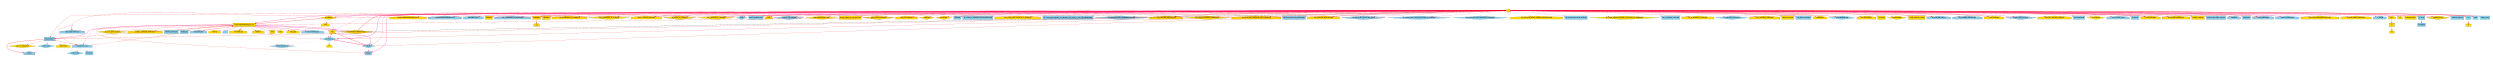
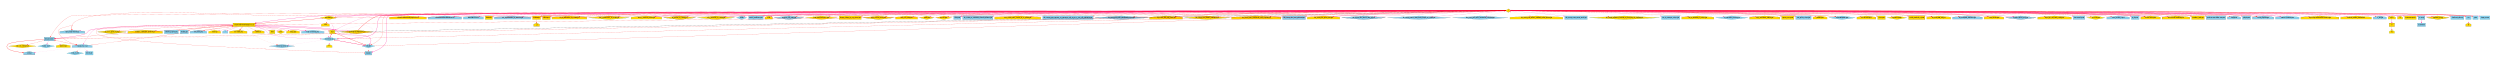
  strict digraph {
    concentrate=true
    fontname="Fira Sans"
    node [color=black fillcolor=gold fontname="Fira Sans" shape=house style=filled]
    edge [color=deeppink fontname="Fira Sans" style=solid]
    "/" [shape=diamond]
    "optimizely.js" [color=gray40 shape=diamond]
    "c?launchVideoOverlayTopics.r4.css" [color=gray40]
    "c?bentonsanscondmedium.css" [fillcolor=skyblue]
    "teamlogos.r18.css" [color=teal fillcolor=skyblue]
    "c?launchVideoOverlayTopics.r5.js" [shape=box]
    sbMaster [color=teal shape=box]
    "cric_g_williamson_b3_608x342.jpg" [color=teal fillcolor=skyblue]
    "espn.pluginTracking.js" [fillcolor=skyblue]
    "nodetag.js" [color=gray40 shape=box]
    "video.png" [shape=box]
    "cric_g_williamson_b3_110x62.jpg" [color=teal]
    "nba_g_westbrook-_b2_110x62.jpg" [color=teal shape=diamond]
    "mma_e_rouscat2_110x62.jpg" [color=teal]
    "sn_taishan_b1_110x62.jpg" [shape=diamond]
    "ncb_a_marshall_b1_110x62.jpg" [color=teal shape=diamond]
    "live.gif" [color=teal fillcolor=skyblue shape=diamond]
    "watch_headlines.png" [color=gray40 fillcolor=skyblue shape=box]
    "in.gif"
    "simmons_bill_80fp.png" [fillcolor=skyblue shape=diamond]
    "logo-grantland-78x10.png" [color=gray40 shape=diamond]
    "browns_helmet_g_mp_134x75.jpg" [color=gray40 shape=box]
    "espn_cricinfo_55x13.png" [shape=diamond]
    "reilly_rick_80fp.png" [color=gray40]
    "watch.png" [color=teal shape=diamond]
    "fox-538.png" [color=gray40 shape=diamond]
    "clear.png" [color=gray40 fillcolor=skyblue shape=box]
    "dm_150228_SC_Highlight_Thunder_Blazers.jpg" [fillcolor=skyblue shape=box]
    "com_150228_MMA_Invicta_FC_11_Cyborg.jpg" [color=gray40]
    "dm_150228_COM_CRICKET_HL_CRICWC15_Feb_28_NZ_v_AUS_Full_Highlights.jpg" [color=gray40 fillcolor=skyblue shape=box]
    "dm_150227_nhl_cohn_blackhawks_injury.jpg" [fillcolor=skyblue shape=diamond]
    "dm_150228_nba_top_plaus.jpg"
    "dm_150227_Cavs_Pacers_Highlight.jpg" [color=teal shape=diamond]
    "dm_150228_NBA_Countdown_East_Playoffs.jpg"
    "dm_150227_nba_heat_pelicans.jpg" [fillcolor=skyblue shape=box]
    "dm_150227_the_pulse_0227.jpg" [color=gray40]
    "dm_150227_nba_lebron_mvp_eft.jpg" [fillcolor=skyblue shape=diamond]
    "dm_150227_nascar_news_travis_kvapil_car_stolen.jpg" [color=gray40 fillcolor=skyblue shape=diamond]
    "dm_150227_mlb_felix_hernandez_interview.jpg" [color=gray40 fillcolor=skyblue shape=diamond]
    "dm_150227_ncb_wilbon_stallings_verbal_abuse.jpg" [color=gray40]
    "dm_150227_Trace_Young_Dunk.jpg" [color=gray40 fillcolor=skyblue shape=box]
    "int_150227_Pellegrini_looking_to_close_gap_on_Chelsea.jpg" [color=teal shape=diamond]
    "soc_g_rooney1x_134x75.jpg" [color=teal fillcolor=skyblue shape=box]
    "nhl_g_vermette_d1_134x75.jpg" [color=teal]
    "nfl_nflnation_13x113a.png" [color=teal fillcolor=skyblue shape=diamond]
    "nfl_g_mccown1x_288x75.jpg"
    "espnw_55x13.png" [color=teal shape=box]
    "ncw_split1x_134x75.jpg" [color=gray40 fillcolor=skyblue shape=box]
    "pollBtn.png" [color=gray40]
    "pollViewMapBtn.png" [color=teal fillcolor=skyblue shape=diamond]
    "btn-discuss.png"
    "14001.png" [color=teal shape=box]
    "vrs.js" [color=teal shape=box]
    espnfrontpage [color=teal shape=diamond]
    "social_facebook_14.png" [shape=box]
-   "bg_frontpage_red.jpg" [color=gray40 fillcolor=skyblue]
+   "bg_frontpage_red.jpg" [color=gray40]
    "bg_frontpage_elements.jpg" [fillcolor=skyblue]
    "trans_border.png" [color=gray40]
    "header_sprite_fp.v4.png" [fillcolor=skyblue shape=diamond]
    "espn_top_nav_logo_109x27.png"
    "icon-search.png" [color=gray40 fillcolor=skyblue shape=box]
    "icon-cart.png" [color=teal shape=diamond]
    "trans_border_15.png" [color=gray40 fillcolor=skyblue]
    "fp_sb.png" [color=teal fillcolor=skyblue shape=box]
    "bullet-retina.png"
    "arrow-mod-headline.png"
    "gradient_back.jpg" [color=gray40 shape=box]
    "sprite-arrows-slider-nav.png" [fillcolor=skyblue shape=box]
    "play72.png" [fillcolor=skyblue]
    "play48.png" [color=gray40 fillcolor=skyblue shape=box]
    "SFC09_playnow.jpg" [fillcolor=skyblue]
    "master-07092009.png" [color=teal fillcolor=skyblue]
    "espn-shop.mlbHoodies.300x100.jpg"
    "module_header_gradient.gif" [color=gray40]
    "moth-min.js" [color=teal fillcolor=skyblue shape=diamond]
    "sc_300.jpg" [fillcolor=skyblue]
    initialize [color=teal fillcolor=skyblue shape=diamond]
    "677 B" [color=teal]
    m [color=teal]
    s27636133527848 [color=teal shape=box]
    streakModule [fillcolor=skyblue shape=box]
    "nr-100.js" [fillcolor=skyblue shape=box]
    "chartbeat_pub.js" [shape=diamond]
    "chartbeat_video.js" [color=teal fillcolor=skyblue shape=box]
    "0 B" [color=teal fillcolor=skyblue shape=box]
    ping [color=teal fillcolor=skyblue shape=box]
    "c?js=jquery-1.7.1.js" [color=gray40 fillcolor=skyblue]
    "player.js" [fillcolor=skyblue shape=box]
    "player_v2.swf" [color=teal fillcolor=skyblue shape=box]
    event [color=gray40]
    beta [color=teal shape=box]
    user [color=gray40 shape=diamond]
    "play22.png" [color=gray40]
    "logo-sc-trends2.png" [color=gray40 fillcolor=skyblue]
    "c?js=espn.ui.shpoll.r3-4.js" [shape=diamond]
    "sn_icon_sprite_40.png" [shape=diamond]
    "module_subheader_gradient.gif"
    "uOverlay_sprite.png" [color=teal fillcolor=skyblue shape=box]
    "loading.gif" [color=teal fillcolor=skyblue shape=box]
    "btn_close.png" [color=teal fillcolor=skyblue]
    "c?externalnielsen.js" [color=gray40 fillcolor=skyblue shape=diamond]
    "beacon.js" [color=gray40]
    "x-" [color=gray40 fillcolor=skyblue]
    "icon-radio.png"
    allMenus
    "s.js"
    log [color=teal]
    b [shape=box]
    dateFormat [color=teal]
    "logo_sfc_redesign.gif" [color=gray40 shape=diamond]
    "loader_w.gif" [color=teal fillcolor=skyblue shape=diamond]
    "sOmni.js" [fillcolor=skyblue]
    n113 [color=gray40 fillcolor=skyblue label="7c16f99f8d" shape=box]
    ad
    "checks.gif" [color=teal fillcolor=skyblue shape=box]
    "logo_p1.png" [color=teal fillcolor=skyblue shape=diamond]
    b2 [color=teal]
    "/" -> "/" [style=dotted]
    "/" -> "optimizely.js" [style=bold]
    "/" -> "c?launchVideoOverlayTopics.r4.css" [style=dotted]
    "/" -> "c?bentonsanscondmedium.css"
    "/" -> "teamlogos.r18.css"
    "/" -> "c?launchVideoOverlayTopics.r5.js" [style=bold]
    "/" -> sbMaster
    "/" -> "cric_g_williamson_b3_608x342.jpg" [style=dotted]
    "/" -> "espn.pluginTracking.js" [color=red style=bold]
    "/" -> "nodetag.js" [color=red style=bold]
    "/" -> "video.png" [color=red]
    "/" -> "cric_g_williamson_b3_110x62.jpg" [color=red]
    "/" -> "nba_g_westbrook-_b2_110x62.jpg" [style=dotted]
    "/" -> "mma_e_rouscat2_110x62.jpg" [style=bold]
    "/" -> "sn_taishan_b1_110x62.jpg" [style=dotted]
    "/" -> "ncb_a_marshall_b1_110x62.jpg" [style=bold]
    "/" -> "live.gif" [style=dotted]
    "/" -> "watch_headlines.png" [style=bold]
    "/" -> "in.gif"
    "/" -> "simmons_bill_80fp.png" [color=red]
    "/" -> "logo-grantland-78x10.png"
    "/" -> "browns_helmet_g_mp_134x75.jpg" [color=red]
    "/" -> "espn_cricinfo_55x13.png" [color=red style=dotted]
    "/" -> "reilly_rick_80fp.png"
    "/" -> "watch.png" [style=dotted]
    "/" -> "fox-538.png" [color=red style=dotted]
    "/" -> "clear.png" [style=bold]
    "/" -> "dm_150228_SC_Highlight_Thunder_Blazers.jpg"
    "/" -> "com_150228_MMA_Invicta_FC_11_Cyborg.jpg"
    "/" -> "dm_150228_COM_CRICKET_HL_CRICWC15_Feb_28_NZ_v_AUS_Full_Highlights.jpg" [color=red style=dotted]
    "/" -> "dm_150227_nhl_cohn_blackhawks_injury.jpg" [color=red]
    "/" -> "dm_150228_nba_top_plaus.jpg" [color=red style=bold]
    "/" -> "dm_150227_Cavs_Pacers_Highlight.jpg" [style=dotted]
    "/" -> "dm_150228_NBA_Countdown_East_Playoffs.jpg" [color=red]
    "/" -> "dm_150227_nba_heat_pelicans.jpg" [color=red style=dotted]
    "/" -> "dm_150227_the_pulse_0227.jpg" [style=bold]
    "/" -> "dm_150227_nba_lebron_mvp_eft.jpg"
    "/" -> "dm_150227_nascar_news_travis_kvapil_car_stolen.jpg"
    "/" -> "dm_150227_mlb_felix_hernandez_interview.jpg" [style=dotted]
    "/" -> "dm_150227_ncb_wilbon_stallings_verbal_abuse.jpg" [style=dotted]
    "/" -> "dm_150227_Trace_Young_Dunk.jpg"
    "/" -> "int_150227_Pellegrini_looking_to_close_gap_on_Chelsea.jpg" [color=red style=dotted]
    "/" -> "soc_g_rooney1x_134x75.jpg" [style=dotted]
    "/" -> "nhl_g_vermette_d1_134x75.jpg" [color=red]
    "/" -> "nfl_nflnation_13x113a.png" [style=dotted]
    "/" -> "nfl_g_mccown1x_288x75.jpg"
    "/" -> "espnw_55x13.png" [color=red style=dotted]
    "/" -> "ncw_split1x_134x75.jpg" [color=red style=bold]
    "/" -> "pollBtn.png"
    "/" -> "pollViewMapBtn.png" [color=red style=bold]
    "/" -> "btn-discuss.png" [style=dotted]
    "/" -> "14001.png" [color=red style=dotted]
    "/" -> "vrs.js"
    "/" -> espnfrontpage [style=dotted]
    "/" -> "social_facebook_14.png" [style=dotted]
    "/" -> "bg_frontpage_red.jpg" [color=red style=bold]
    "/" -> "bg_frontpage_elements.jpg" [color=red style=dotted]
    "/" -> "trans_border.png" [color=red style=bold]
    "/" -> "header_sprite_fp.v4.png" [style=bold]
    "/" -> "espn_top_nav_logo_109x27.png" [color=red style=dotted]
    "/" -> "icon-search.png" [style=dotted]
    "/" -> "icon-cart.png" [color=red]
    "/" -> "trans_border_15.png" [color=red]
    "/" -> "fp_sb.png" [style=bold]
    "/" -> "bullet-retina.png" [color=red style=bold]
    "/" -> "arrow-mod-headline.png" [style=bold]
    "/" -> "gradient_back.jpg" [color=red style=bold]
    "/" -> "sprite-arrows-slider-nav.png" [color=red]
    "/" -> "play72.png" [color=red]
    "/" -> "play48.png" [style=dotted]
    "/" -> "SFC09_playnow.jpg" [color=red style=bold]
    "/" -> "master-07092009.png" [style=bold]
    "/" -> "espn-shop.mlbHoodies.300x100.jpg"
    "/" -> "module_header_gradient.gif"
    "/" -> "moth-min.js" [style=bold]
    "/" -> "sc_300.jpg" [color=red style=dotted]
    "/" -> initialize [color=red]
    "/" -> "677 B" [color=red]
    "/" -> m [style=dotted]
    "/" -> s27636133527848
    "/" -> streakModule [color=red]
    "/" -> "nr-100.js" [color=red style=dotted]
    "/" -> "chartbeat_pub.js" [style=bold]
    "/" -> "chartbeat_video.js" [color=red style=dotted]
    "/" -> "0 B" [color=red style=bold]
    "/" -> ping [color=red style=bold]
    "/" -> "c?js=jquery-1.7.1.js" [color=red]
    "/" -> "player.js" [style=bold]
    "/" -> "player_v2.swf"
    "optimizely.js" -> "/" [color=red style=""]
    "optimizely.js" -> "c?launchVideoOverlayTopics.r5.js" [color=red style=bold]
    "optimizely.js" -> "vrs.js"
    "optimizely.js" -> "moth-min.js" [style=dotted]
    "optimizely.js" -> initialize [style=dotted]
    "optimizely.js" -> event [color=red style=dotted]
    "c?launchVideoOverlayTopics.r5.js" -> "/" [color=red style=""]
    "c?launchVideoOverlayTopics.r5.js" -> "espn.pluginTracking.js" [style=dotted]
    "c?launchVideoOverlayTopics.r5.js" -> "vrs.js" [color=red style=dotted]
    "c?launchVideoOverlayTopics.r5.js" -> "moth-min.js"
    "c?launchVideoOverlayTopics.r5.js" -> initialize [style=bold]
    "c?launchVideoOverlayTopics.r5.js" -> streakModule [style=bold]
    "c?launchVideoOverlayTopics.r5.js" -> "c?js=jquery-1.7.1.js"
    "c?launchVideoOverlayTopics.r5.js" -> "player.js" [color=red]
    "c?launchVideoOverlayTopics.r5.js" -> beta
    "c?launchVideoOverlayTopics.r5.js" -> user
    "c?launchVideoOverlayTopics.r5.js" -> "play22.png" [color=red]
    "c?launchVideoOverlayTopics.r5.js" -> "logo-sc-trends2.png" [style=bold]
    "c?launchVideoOverlayTopics.r5.js" -> "c?js=espn.ui.shpoll.r3-4.js" [style=bold]
    "c?launchVideoOverlayTopics.r5.js" -> "sn_icon_sprite_40.png" [color=red]
    "c?launchVideoOverlayTopics.r5.js" -> "module_subheader_gradient.gif" [style=dotted]
    "c?launchVideoOverlayTopics.r5.js" -> "uOverlay_sprite.png" [color=red]
    "c?launchVideoOverlayTopics.r5.js" -> "loading.gif" [color=red]
    "c?launchVideoOverlayTopics.r5.js" -> "btn_close.png" [color=red]
    "c?launchVideoOverlayTopics.r5.js" -> "c?externalnielsen.js" [color=red style=dotted]
    "c?launchVideoOverlayTopics.r5.js" -> "beacon.js"
    "c?launchVideoOverlayTopics.r5.js" -> "x-"
    "c?launchVideoOverlayTopics.r5.js" -> "icon-radio.png" [color=red style=bold]
    "c?launchVideoOverlayTopics.r5.js" -> allMenus [color=red]
    sbMaster -> "/" [color=red style=""]
    "nodetag.js" -> "s.js" [color=red]
    "vrs.js" -> "/" [color="" style=""]
    "vrs.js" -> "moth-min.js"
    "vrs.js" -> initialize [color=red]
    "vrs.js" -> streakModule [color=red style=dotted]
    "moth-min.js" -> "/" [color=red style=""]
    "moth-min.js" -> "vrs.js" [color=red style=""]
    "moth-min.js" -> initialize [style=bold]
    "moth-min.js" -> "c?externalnielsen.js" [style=dotted]
    "moth-min.js" -> log [style=dotted]
    initialize -> "/" [color=red style=""]
    initialize -> "vrs.js" [color=red style=""]
    initialize -> "moth-min.js" [color=red style=""]
    initialize -> "player.js" [color=red style=dotted]
    "677 B" -> b [style=bold]
    streakModule -> "/" [color=red style=""]
    streakModule -> "c?launchVideoOverlayTopics.r5.js" [color=red style=""]
    streakModule -> "c?js=jquery-1.7.1.js" [color=red style=dotted]
    streakModule -> dateFormat [style=dotted]
    streakModule -> "logo_sfc_redesign.gif" [color=red]
    streakModule -> "loader_w.gif"
    streakModule -> "sOmni.js" [color=red style=bold]
    "nr-100.js" -> n113 [style=bold]
    "0 B" -> ad [style=dotted]
    "c?js=jquery-1.7.1.js" -> "c?launchVideoOverlayTopics.r5.js" [color=red style=""]
    "c?js=jquery-1.7.1.js" -> streakModule [color=red style=""]
    "c?js=jquery-1.7.1.js" -> "sOmni.js" [style=dotted]
    "c?js=jquery-1.7.1.js" -> "checks.gif" [style=dotted]
    "c?js=jquery-1.7.1.js" -> "logo_p1.png" [color=red style=dotted]
    "c?js=espn.ui.shpoll.r3-4.js" -> "/" [color=red style=bold]
    b -> b2 [color=red]
  }
